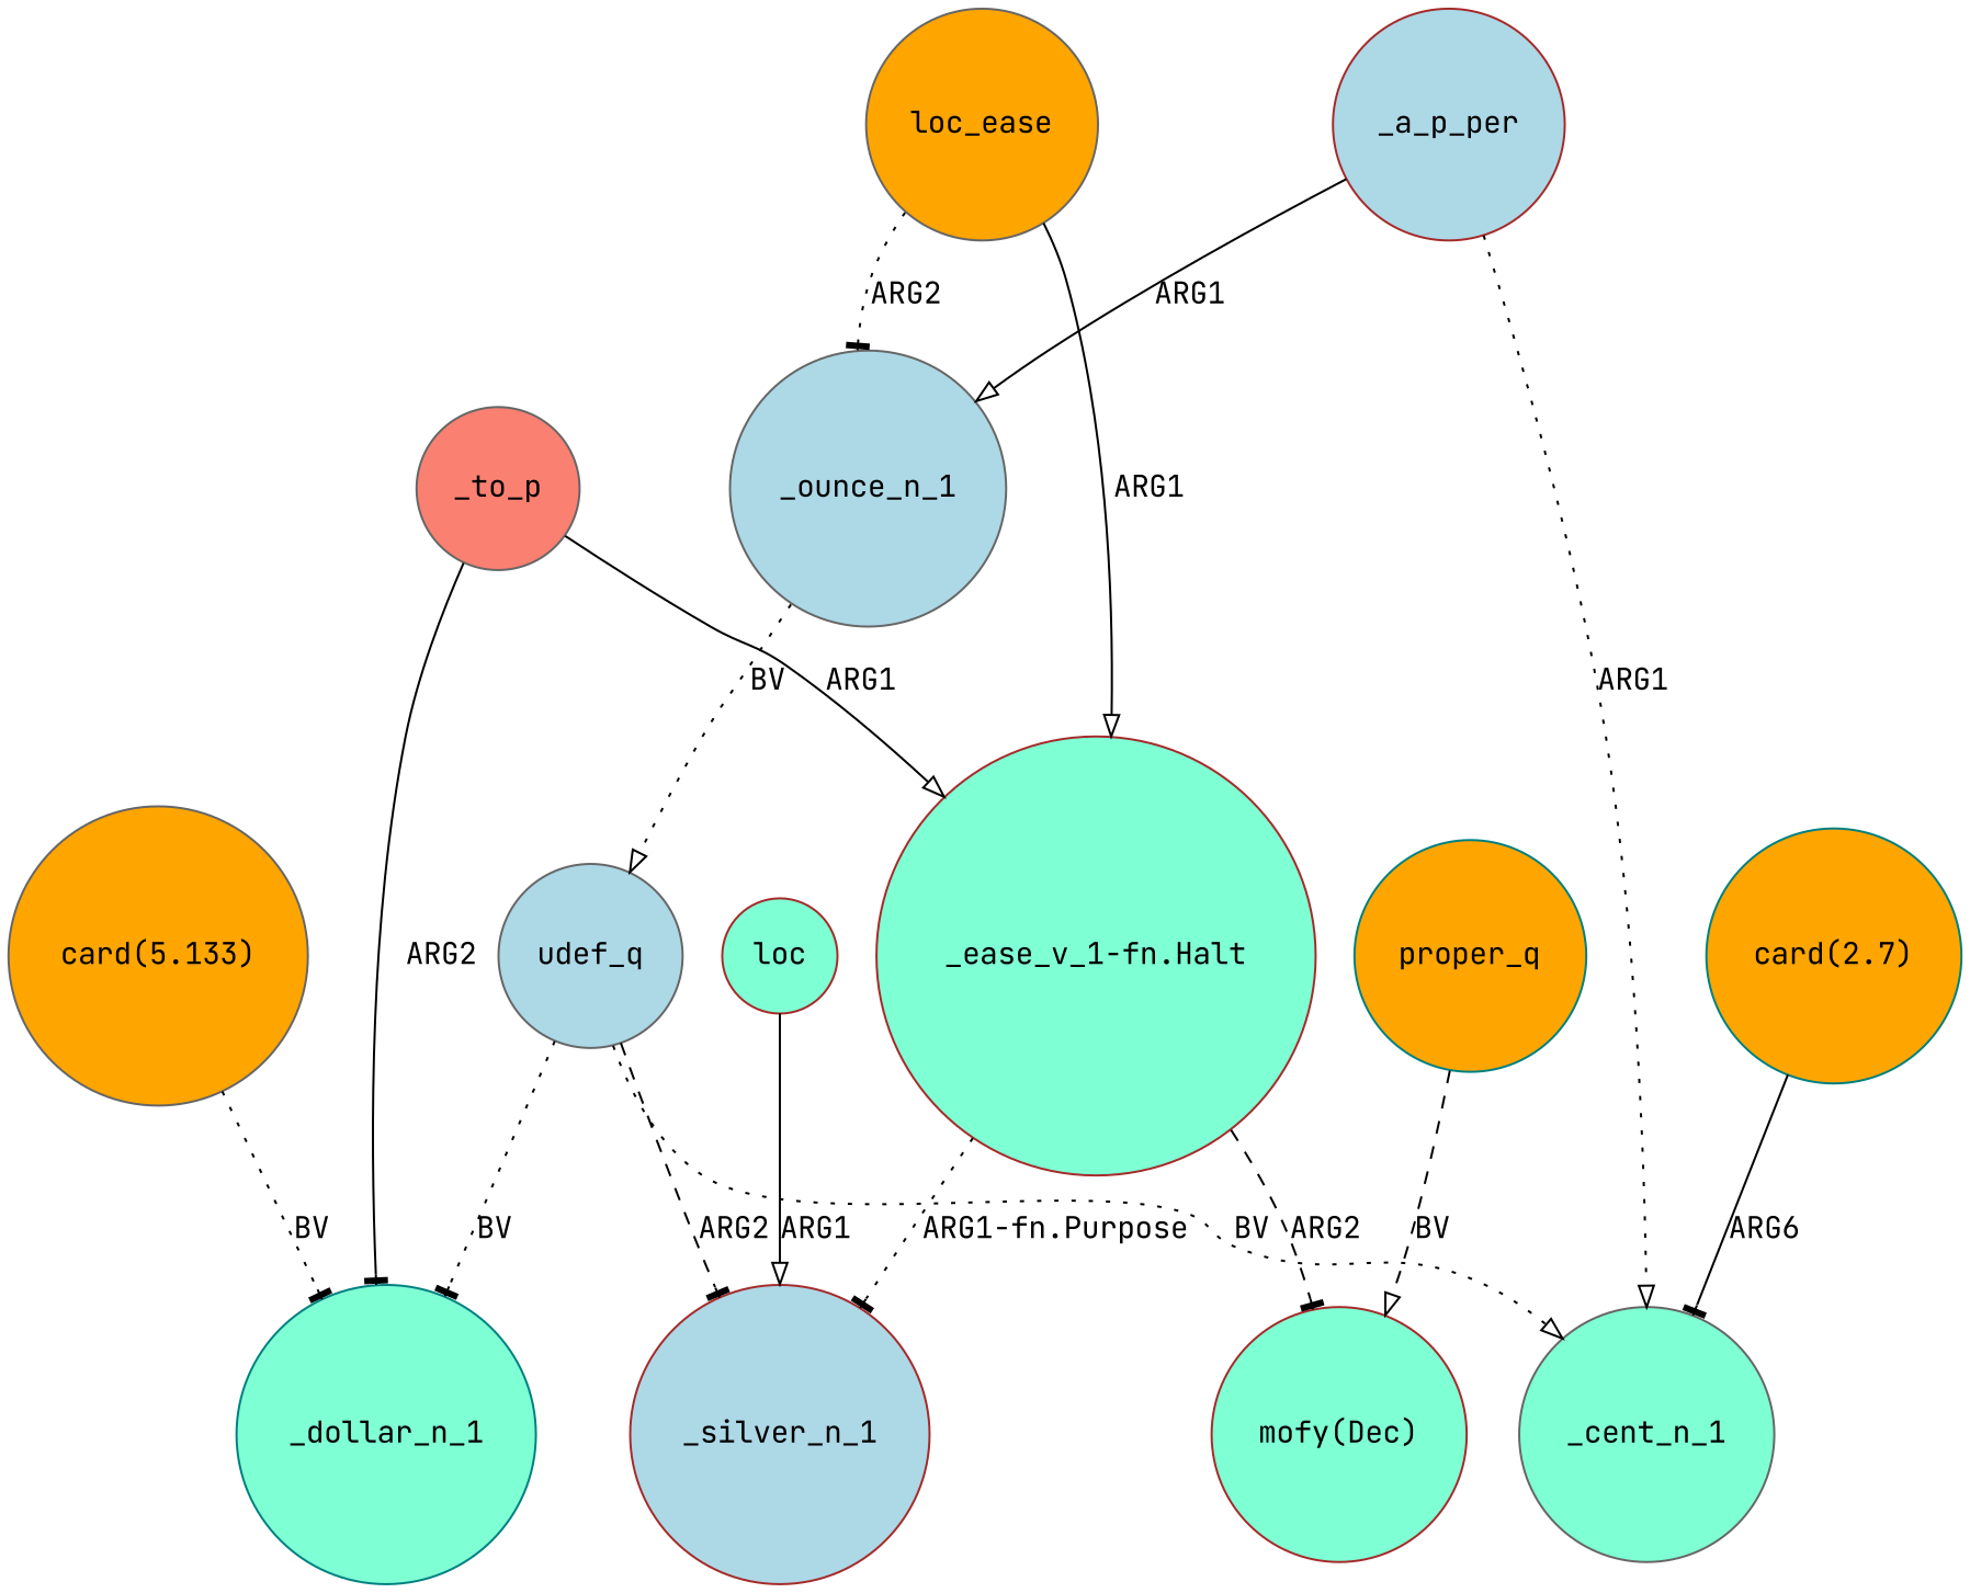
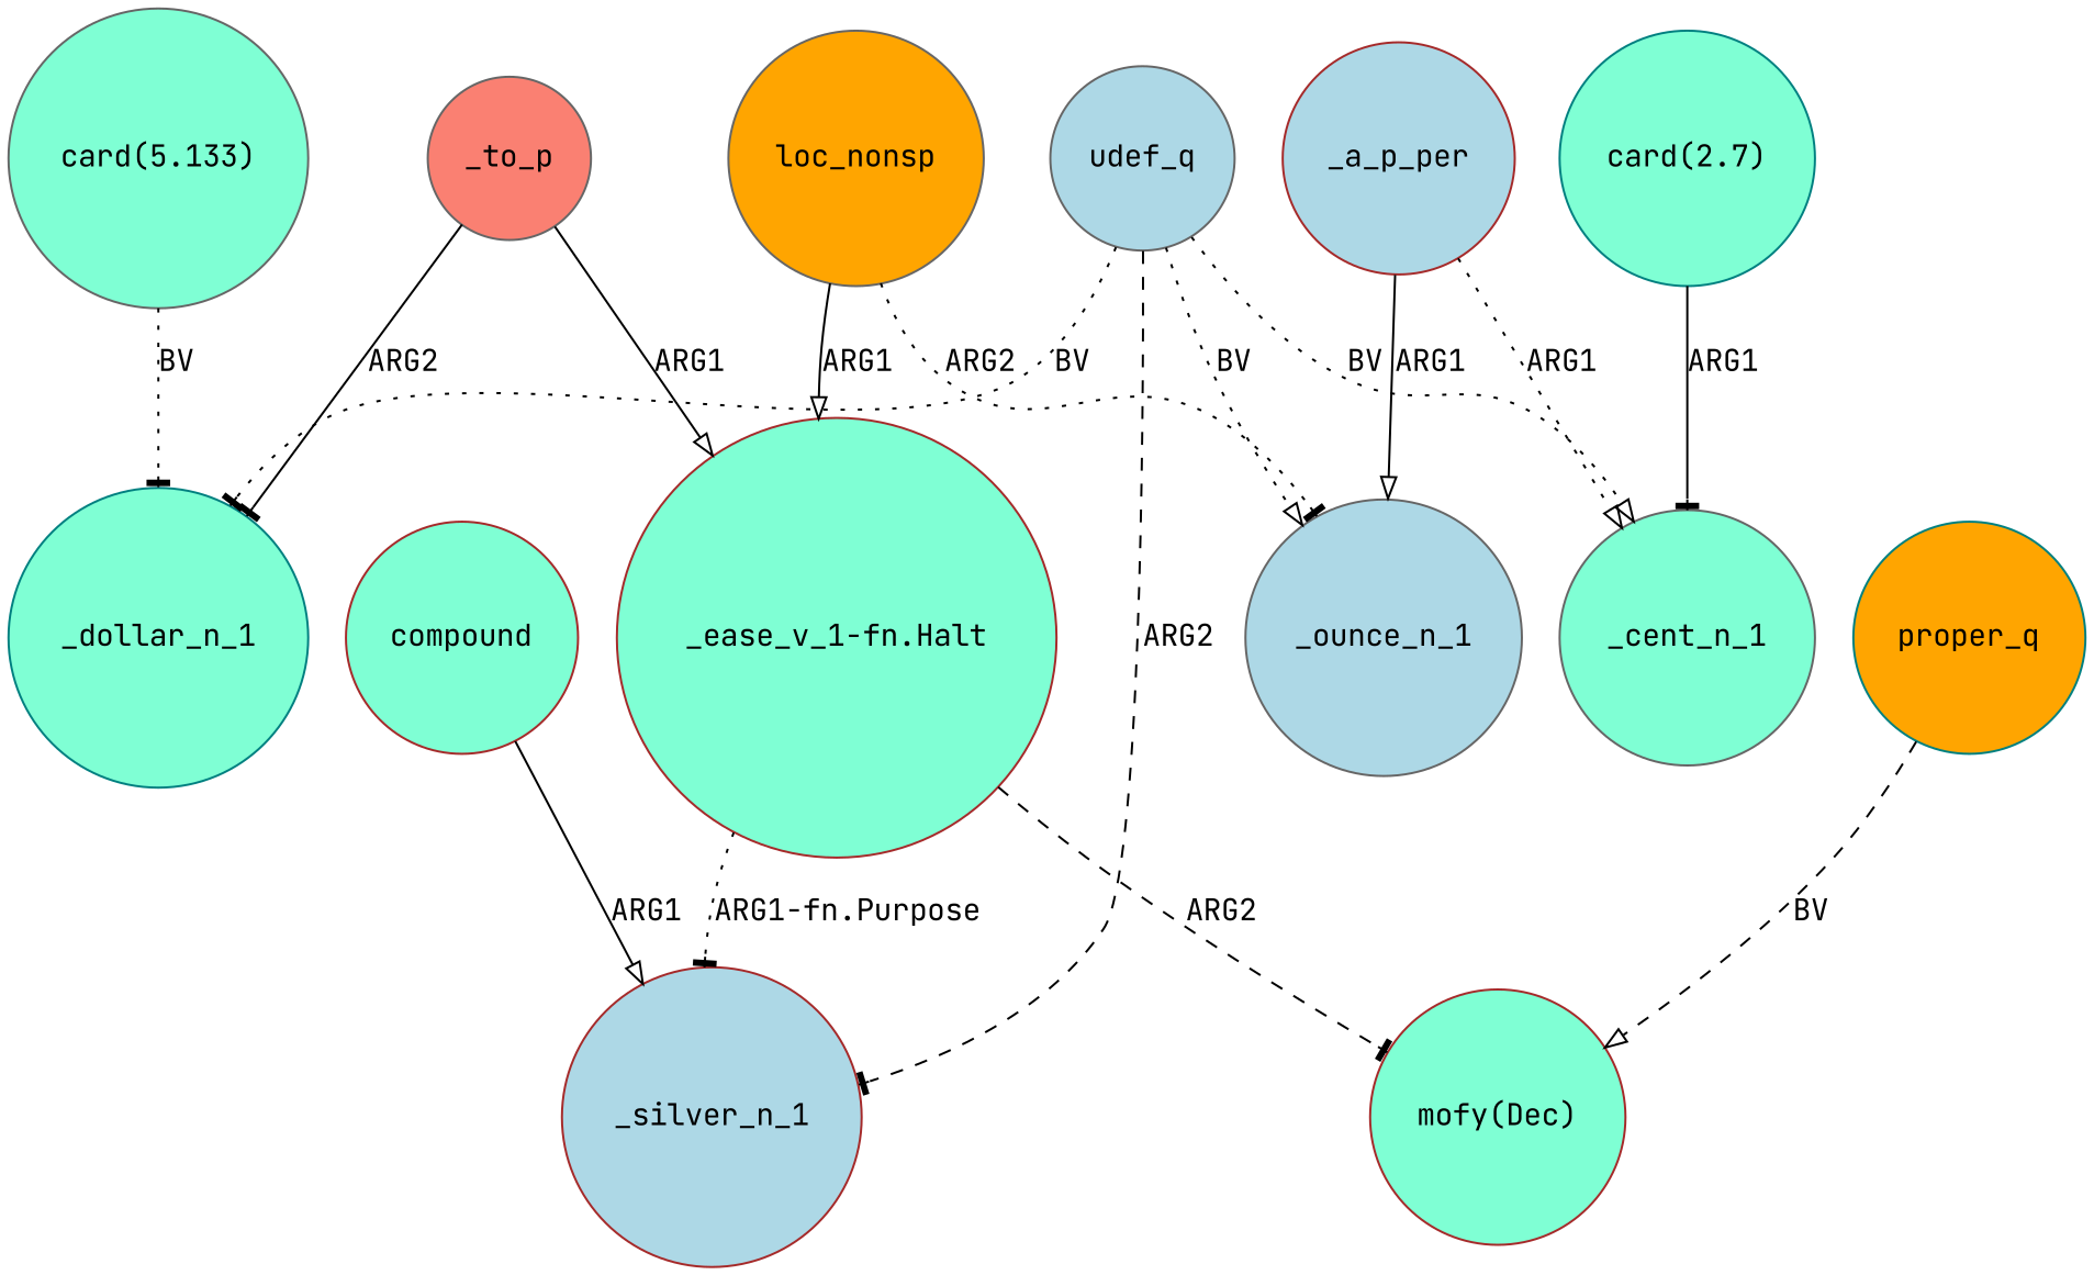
  digraph {
    fontname="JetBrains Mono"
    node [color=gray40 fillcolor=aquamarine fontname="JetBrains Mono" shape=circle style=filled]
    edge [arrowhead=tee fontname="JetBrains Mono" style=dotted]
    _dollar_n_1 [color=teal]
-   "card(5.133)" [fillcolor=orange]
-   compound [color=brown label=loc]
+   "card(5.133)"
+   compound [color=brown]
    _silver_n_1 [color=brown fillcolor=lightblue]
    "mofy(Dec)" [color=brown]
    _to_p [fillcolor=salmon]
    "_ease_v_1-fn.Halt" [color=brown]
    proper_q [color=teal fillcolor=orange]
    udef_q [fillcolor=lightblue]
    _cent_n_1
    _ounce_n_1 [fillcolor=lightblue]
-   loc_nonsp [fillcolor=orange label=loc_ease]
-   "card(2.7)" [color=teal fillcolor=orange]
+   loc_nonsp [fillcolor=orange]
+   "card(2.7)" [color=teal]
    _a_p_per [color=brown fillcolor=lightblue]
    "card(5.133)" -> _dollar_n_1 [label=BV]
    compound -> _silver_n_1 [arrowhead=onormal label=ARG1 style=solid]
    _to_p -> _dollar_n_1 [label=ARG2 style=solid]
    _to_p -> "_ease_v_1-fn.Halt" [arrowhead=onormal label=ARG1 style=solid]
    "_ease_v_1-fn.Halt" -> _silver_n_1 [label="ARG1-fn.Purpose"]
    "_ease_v_1-fn.Halt" -> "mofy(Dec)" [label=ARG2 style=dashed]
    proper_q -> "mofy(Dec)" [arrowhead=onormal label=BV style=dashed]
    udef_q -> _dollar_n_1 [label=BV]
    udef_q -> _silver_n_1 [label=ARG2 style=dashed]
    udef_q -> _cent_n_1 [arrowhead=onormal label=BV]
-   _ounce_n_1 -> udef_q [arrowhead=onormal label=BV]
+   udef_q -> _ounce_n_1 [arrowhead=onormal label=BV]
    loc_nonsp -> "_ease_v_1-fn.Halt" [arrowhead=onormal label=ARG1 style=solid]
    loc_nonsp -> _ounce_n_1 [label=ARG2]
-   "card(2.7)" -> _cent_n_1 [label=ARG6 style=solid]
+   "card(2.7)" -> _cent_n_1 [label=ARG1 style=solid]
    _a_p_per -> _cent_n_1 [arrowhead=onormal label=ARG1]
    _a_p_per -> _ounce_n_1 [arrowhead=onormal label=ARG1 style=solid]
  }
